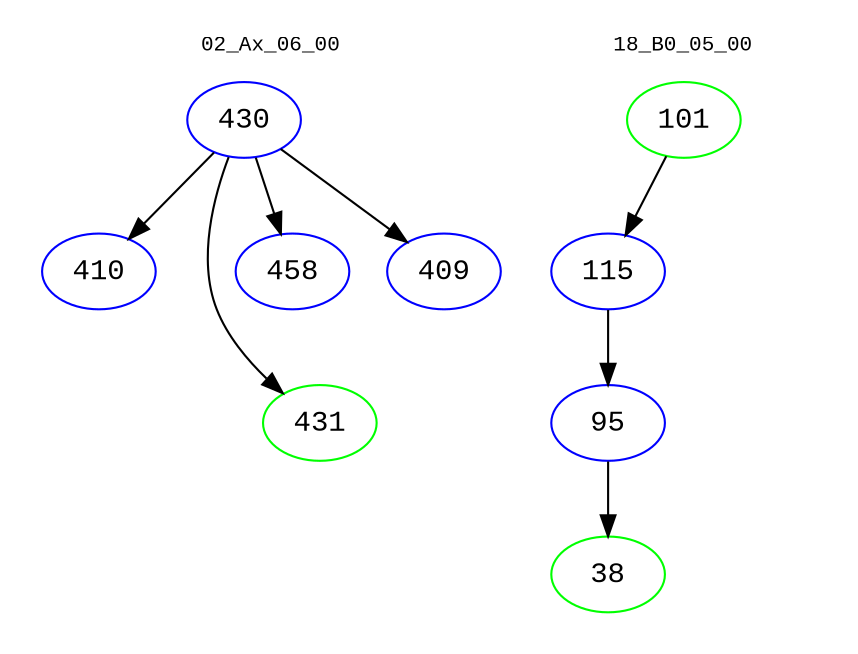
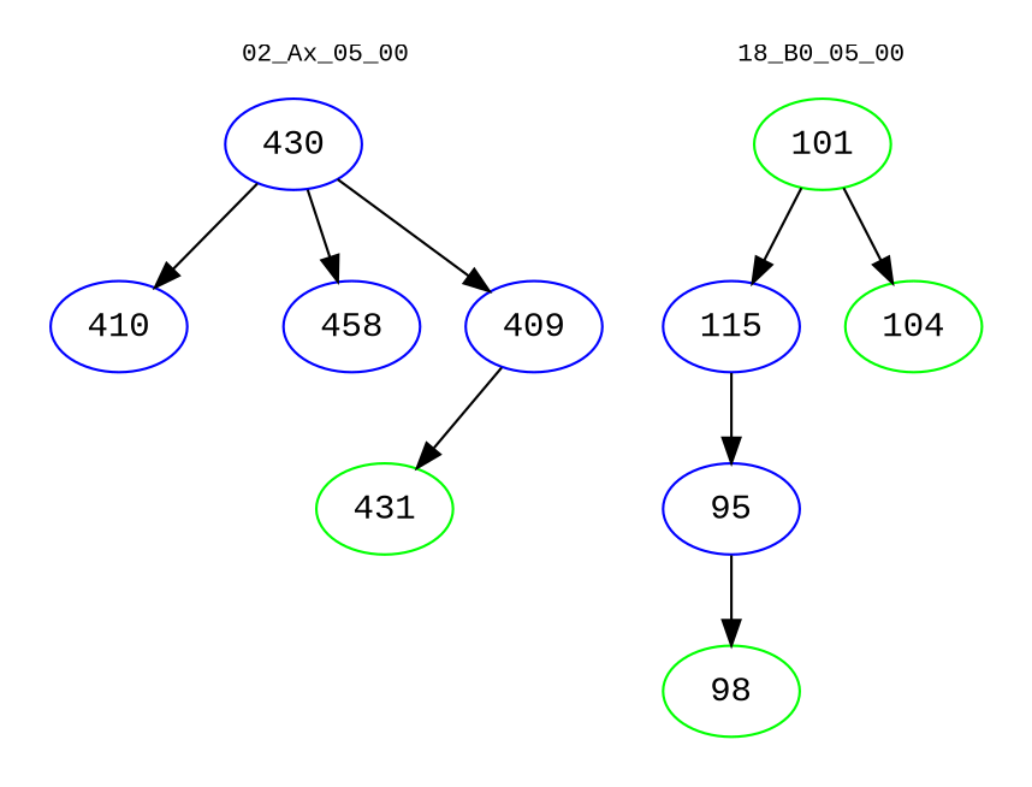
  digraph {
    fontname="Liberation Mono"
    node [color=blue fontname="Liberation Mono"]
    edge [color=black fontname="Liberation Mono"]
    n1 [label=430]
    n2 [label=410]
    n3 [color=green label=431]
    n4 [label=458]
    n5 [label=409]
    n6 [color=green label=101]
    n7 [label=115]
+   n8 [color=green label=104]
    n9 [label=95]
-   n10 [color=green label=38]
+   n10 [color=green label=98]
    subgraph cluster_1 {
      color=white
      fontsize=10
-     label="02_Ax_06_00"
+     label="02_Ax_05_00"
      n1
      n2
      n3
      n4
      n5
    }
    subgraph cluster_2 {
      color=white
      fontsize=10
      label="18_B0_05_00"
      n6
      n7
+     n8
      n9
      n10
    }
    n1 -> n2
-   n1 -> n3
+   n5 -> n3
    n1 -> n4
    n1 -> n5
    n6 -> n7
+   n6 -> n8
    n7 -> n9
    n9 -> n10
  }
